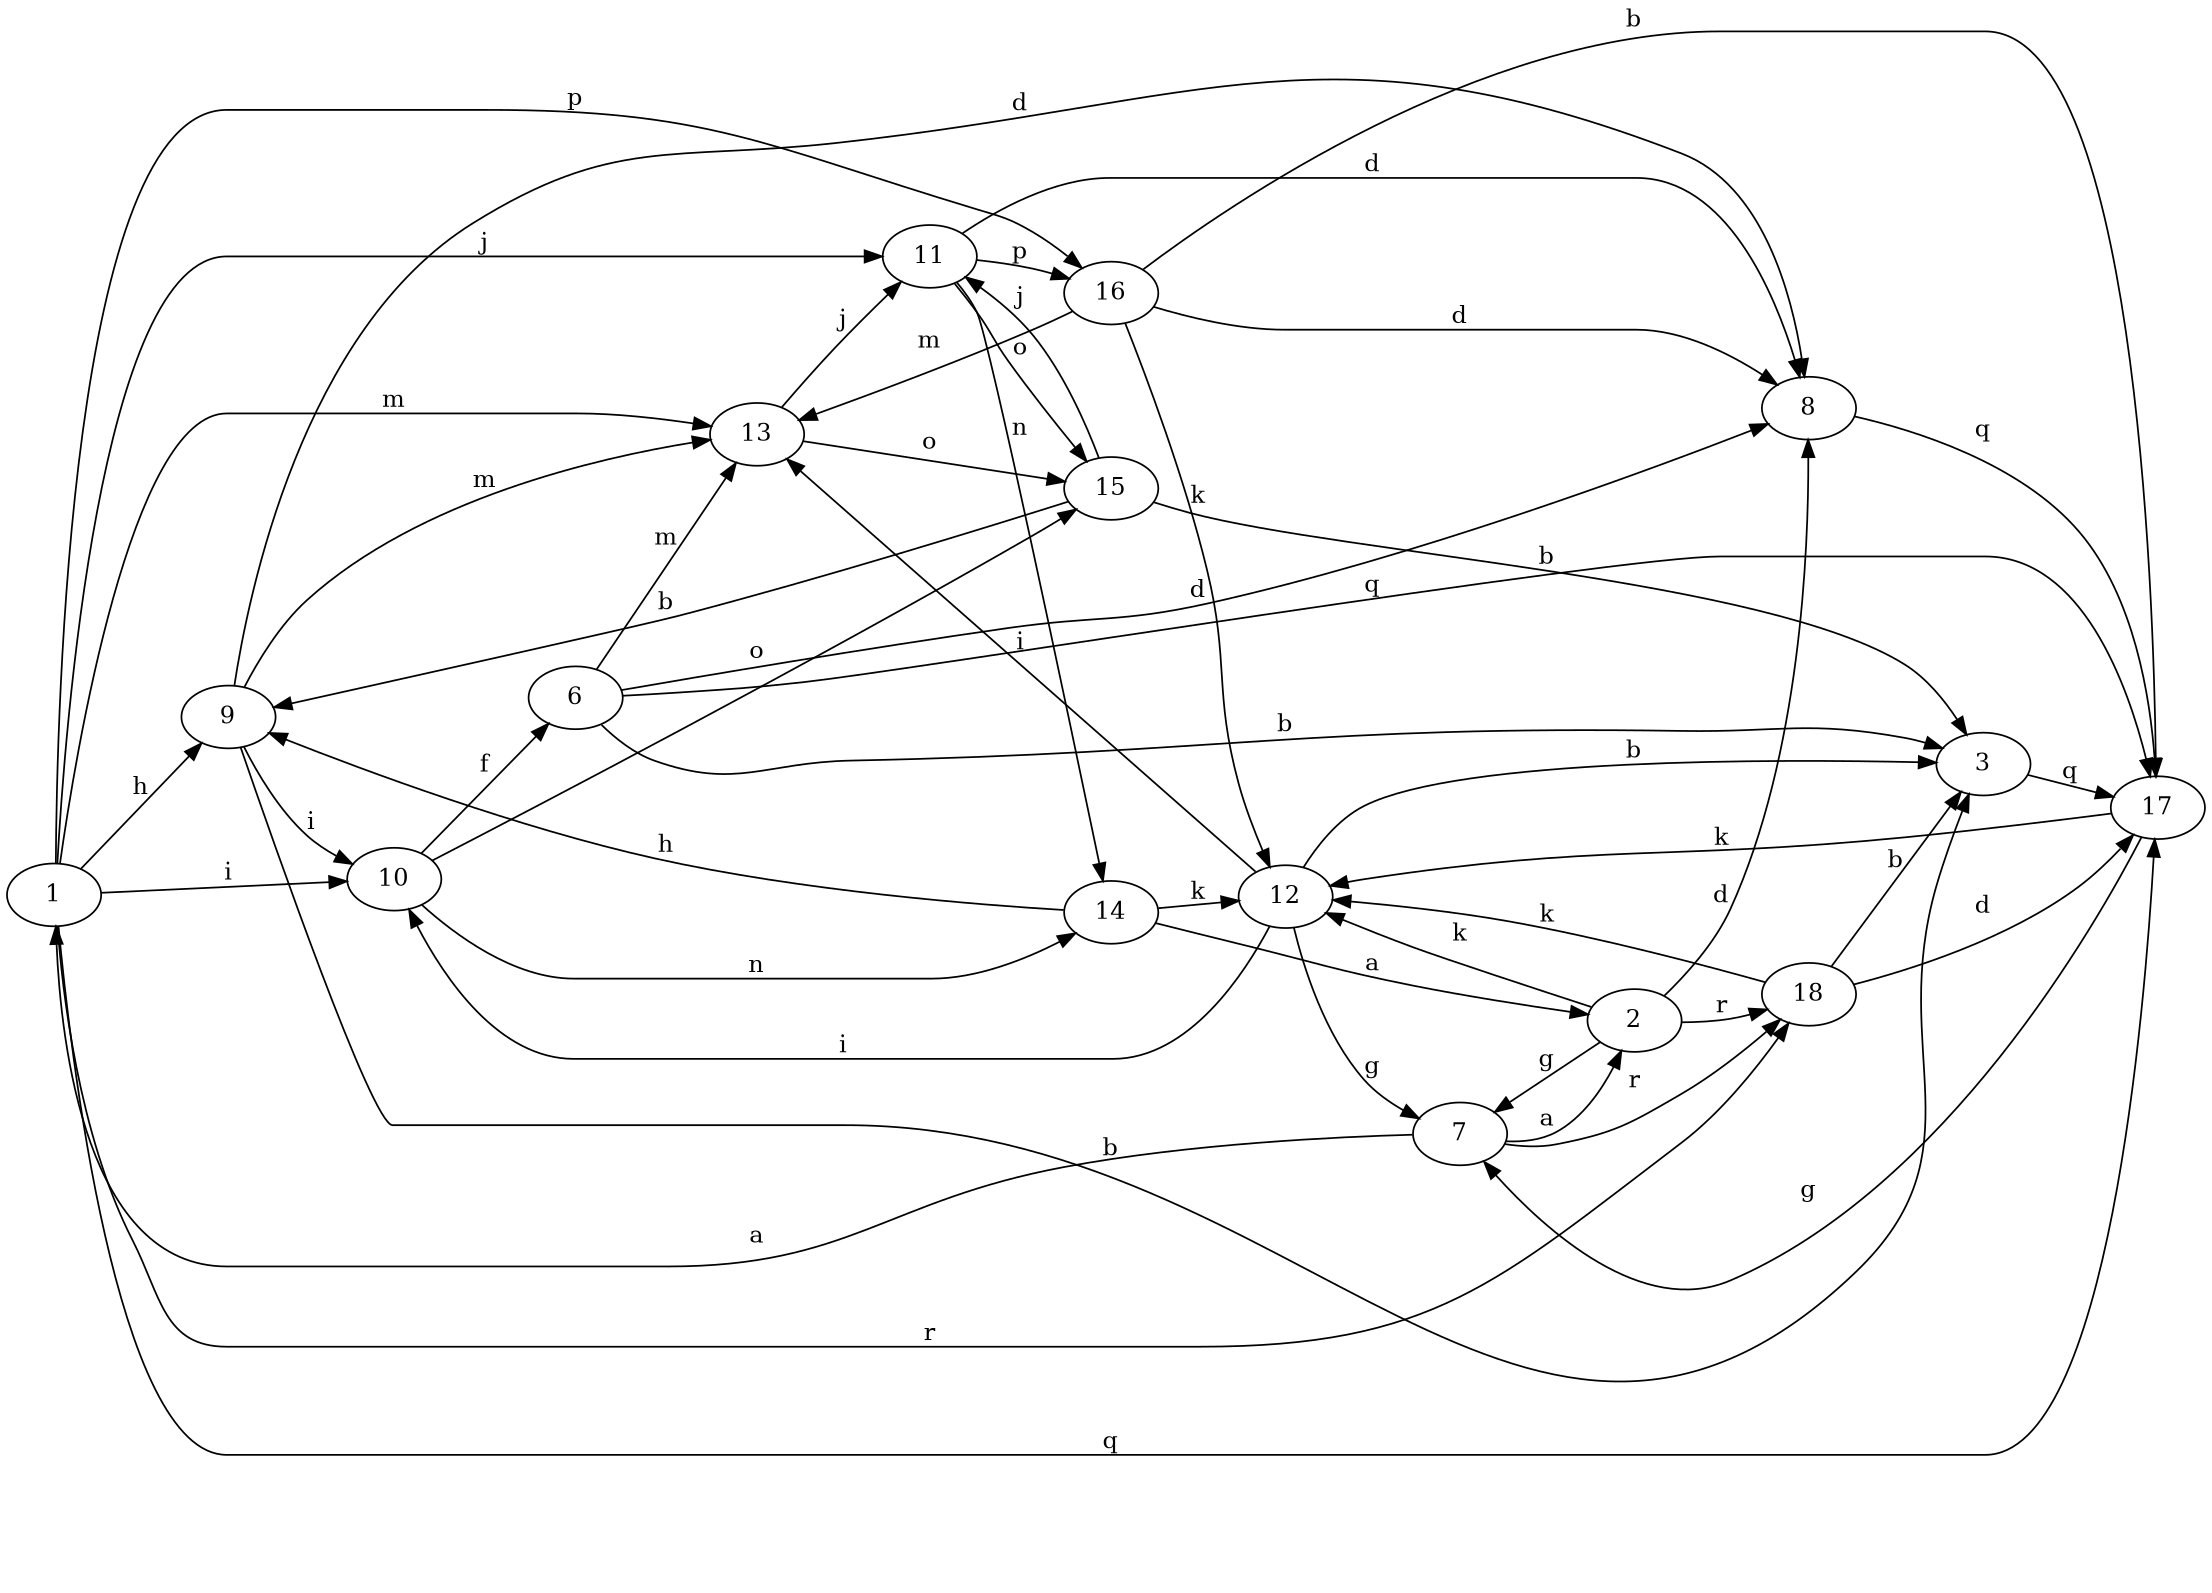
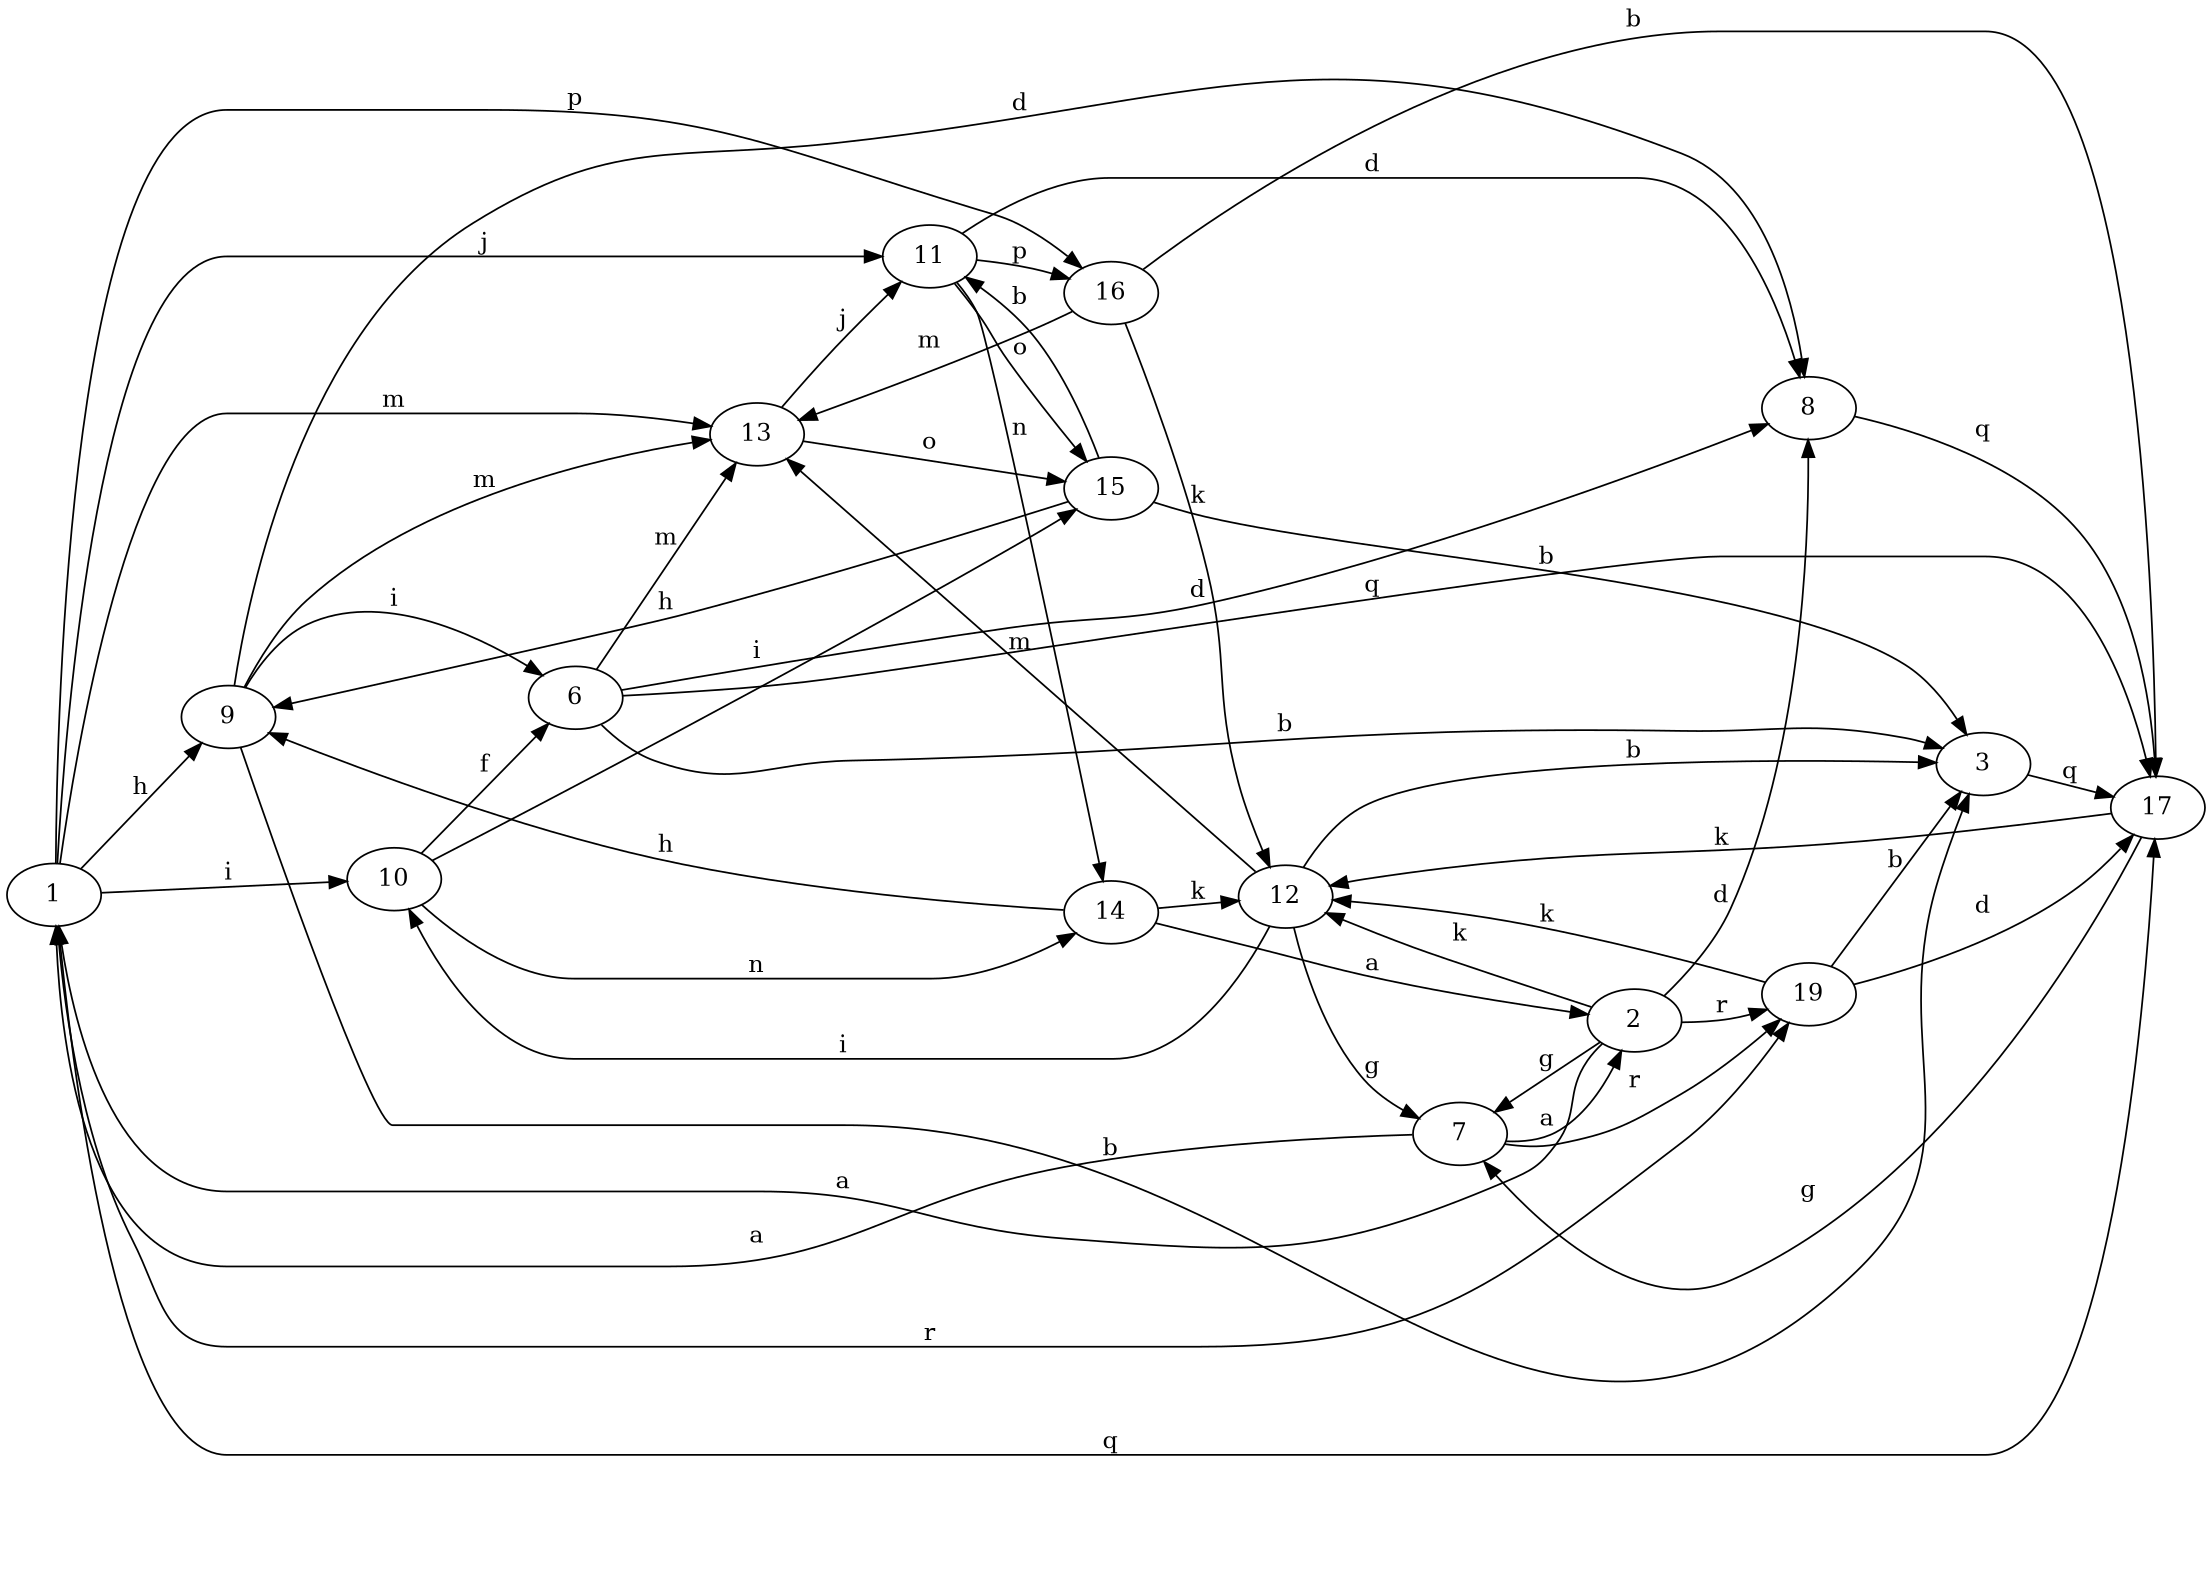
  strict digraph {
    rankdir=LR
    1
    9
    10
    11
    13
    16
    17
-   19 [label=18]
+   19
    n9 [label=8]
    3
    6
    14
    15
    12
    7
    2
    1 -> 9 [label=h]
    1 -> 10 [label=i]
    1 -> 11 [label=j]
    1 -> 13 [label=m]
    1 -> 16 [label=p]
    1 -> 17 [label=q]
    1 -> 19 [label=r]
-   9 -> 10 [label=i]
+   9 -> 6 [label=i]
    9 -> 13 [label=m]
    9 -> n9 [label=d]
    9 -> 3 [label=b]
    10 -> 6 [label=f]
    10 -> 14 [label=n]
-   10 -> 15 [label=o]
+   10 -> 15 [label=i]
    11 -> 16 [label=p]
    11 -> n9 [label=d]
    11 -> 14 [label=n]
    11 -> 15 [label=o]
    13 -> 11 [label=j]
    13 -> 15 [label=o]
    16 -> 13 [label=m]
    16 -> 17 [label=b]
-   16 -> n9 [label=d]
    16 -> 12 [label=k]
    17 -> 12 [label=k]
    17 -> 7 [label=g]
    19 -> 17 [label=d]
    19 -> 3 [label=b]
    19 -> 12 [label=k]
    n9 -> 17 [label=q]
    3 -> 17 [label=q]
    6 -> 13 [label=m]
    6 -> 17 [label=q]
    6 -> n9 [label=d]
    6 -> 3 [label=b]
    14 -> 9 [label=h]
    14 -> 12 [label=k]
    14 -> 2 [label=a]
-   15 -> 9 [label=b]
-   15 -> 11 [label=j]
+   15 -> 9 [label=h]
+   15 -> 11 [label=b]
    15 -> 3 [label=b]
    12 -> 10 [label=i]
-   12 -> 13 [label=i]
+   12 -> 13 [label=m]
    12 -> 3 [label=b]
    12 -> 7 [label=g]
    7 -> 1 [label=a]
    7 -> 19 [label=r]
    7 -> 2 [label=a]
+   2 -> 1 [label=a]
    2 -> 19 [label=r]
    2 -> n9 [label=d]
    2 -> 12 [label=k]
    2 -> 7 [label=g]
  }
